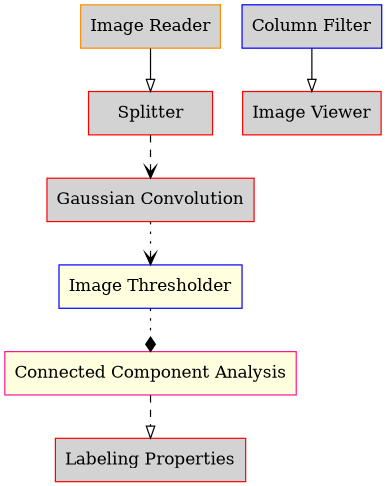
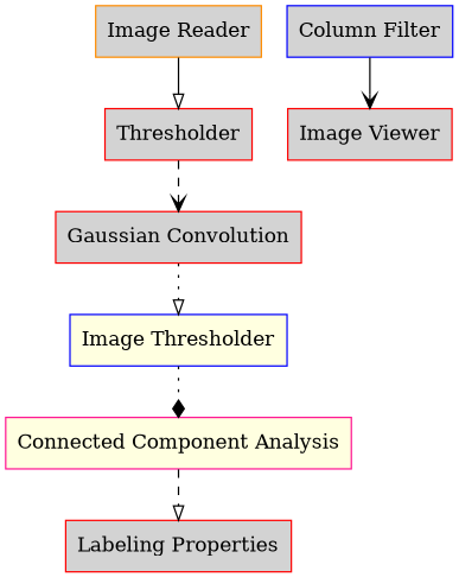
  digraph {
    rankdir=TB
    node [color=red fillcolor=lightgrey shape=box style=filled]
    edge [arrowhead=vee style=dashed]
-   n1 [label=Splitter]
+   n1 [label=Thresholder]
    n2 [label="Gaussian Convolution"]
    n3 [color=blue fillcolor=lightyellow label="Image Thresholder"]
    n4 [color=deeppink fillcolor=lightyellow label="Connected Component Analysis"]
    n5 [label="Labeling Properties"]
    n6 [color=blue label="Column Filter"]
    n7 [label="Image Viewer"]
    n8 [color=darkorange label="Image Reader"]
    n1 -> n2
-   n2 -> n3 [style=dotted]
+   n2 -> n3 [arrowhead=onormal style=dotted]
    n3 -> n4 [arrowhead=diamond style=dotted]
    n4 -> n5 [arrowhead=onormal]
-   n6 -> n7 [arrowhead=onormal style=solid]
+   n6 -> n7 [style=solid]
    n8 -> n1 [arrowhead=onormal style=solid]
  }
